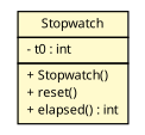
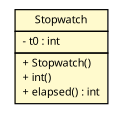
  digraph {
    nodesep=0.25
    ranksep=0.5
    fontname="Noto Sans"
-   n1 [fontcolor=black fontname="Noto Sans" fontsize=9.0 label=<<table title="lejos.utility.Stopwatch" border="0" cellborder="1" cellspacing="0" cellpadding="2" port="p" bgcolor="lemonChiffon" href="./Stopwatch.html"> 		<tr><td><table border="0" cellspacing="0" cellpadding="1"> <tr><td align="center" balign="center"> Stopwatch </td></tr> 		</table></td></tr> 		<tr><td><table border="0" cellspacing="0" cellpadding="1"> <tr><td align="left" balign="left"> - t0 : int </td></tr> 		</table></td></tr> 		<tr><td><table border="0" cellspacing="0" cellpadding="1"> <tr><td align="left" balign="left"> + Stopwatch() </td></tr> <tr><td align="left" balign="left"> + reset() </td></tr> <tr><td align="left" balign="left"> + elapsed() : int </td></tr> 		</table></td></tr> 		</table>> shape=plaintext]
+   n1 [fontcolor=black fontname="Noto Sans" fontsize=9.0 label=<<table title="lejos.utility.Stopwatch" border="0" cellborder="1" cellspacing="0" cellpadding="2" port="p" bgcolor="lemonChiffon" href="./Stopwatch.html"> 		<tr><td><table border="0" cellspacing="0" cellpadding="1"> <tr><td align="center" balign="center"> Stopwatch </td></tr> 		</table></td></tr> 		<tr><td><table border="0" cellspacing="0" cellpadding="1"> <tr><td align="left" balign="left"> - t0 : int </td></tr> 		</table></td></tr> 		<tr><td><table border="0" cellspacing="0" cellpadding="1"> <tr><td align="left" balign="left"> + Stopwatch() </td></tr> <tr><td align="left" balign="left"> + int() </td></tr> <tr><td align="left" balign="left"> + elapsed() : int </td></tr> 		</table></td></tr> 		</table>> shape=plaintext]
  }
